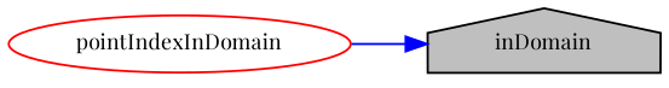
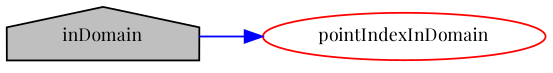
  digraph {
    rankdir=RL
    fontname="Playfair Display"
    node [fontname="Playfair Display" fontsize=10 style=filled]
    n1 [color=black fillcolor=grey75 fontcolor=black height=0.2 label=inDomain shape=house width=0.4]
    n2 [color=red fillcolor=white height=0.2 label=pointIndexInDomain shape=ellipse width=0.4]
-   n1 -> n2 [color=blue dir=back fontname="Playfair Display" fontsize=10 labelfontname=Helvetica labelfontsize=10 style=solid]
+   n2 -> n1 [color=blue dir=back fontname="Playfair Display" fontsize=10 labelfontname=Helvetica labelfontsize=10 style=solid]
  }
